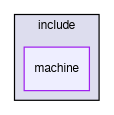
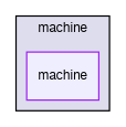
  digraph {
    compound=true
    n1 [fillcolor="#eeeeff" fontname=FreeSans fontsize=10 label=machine pencolor=black shape=box style=filled color=purple]
    subgraph cluster_1 {
      bgcolor="#ddddee"
      fontname=FreeSans
      fontsize=10
-     label=include
+     label=machine
      pencolor=black
      n1
    }
  }
